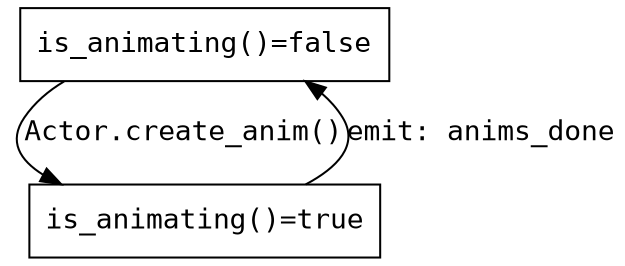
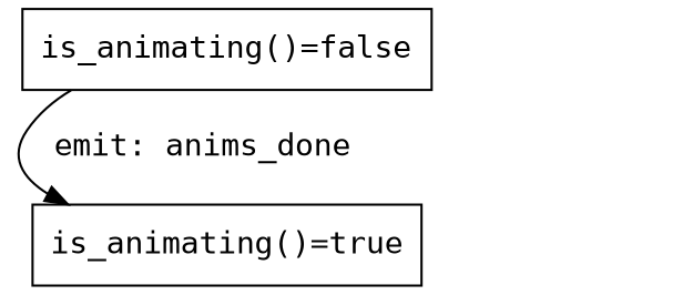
  digraph {
    fontname="DejaVu Sans Mono"
    node [shape=box fontname="DejaVu Sans Mono"]
    edge [fontname="DejaVu Sans Mono"]
    "is_animating()=false"
    "is_animating()=true"
-   "is_animating()=false" -> "is_animating()=true" [label="Actor.create_anim()"]
-   "is_animating()=true" -> "is_animating()=false" [label="emit: anims_done"]
+   "is_animating()=false" -> "is_animating()=true" [label="emit: anims_done"]
  }
